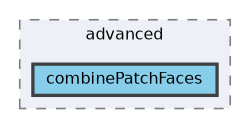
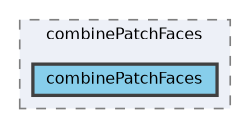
  digraph {
    compound=true
    n1 [color=grey25 fillcolor=skyblue fontname=Helvetica fontsize=10 height=0.2 label=combinePatchFaces shape=box style="filled,bold" width=0.4]
    subgraph cluster_1 {
      bgcolor="#edf0f7"
      fontname=Helvetica
      fontsize=10
-     label=advanced
+     label=combinePatchFaces
      pencolor=grey50
      style="filled,dashed"
      n1
    }
  }
